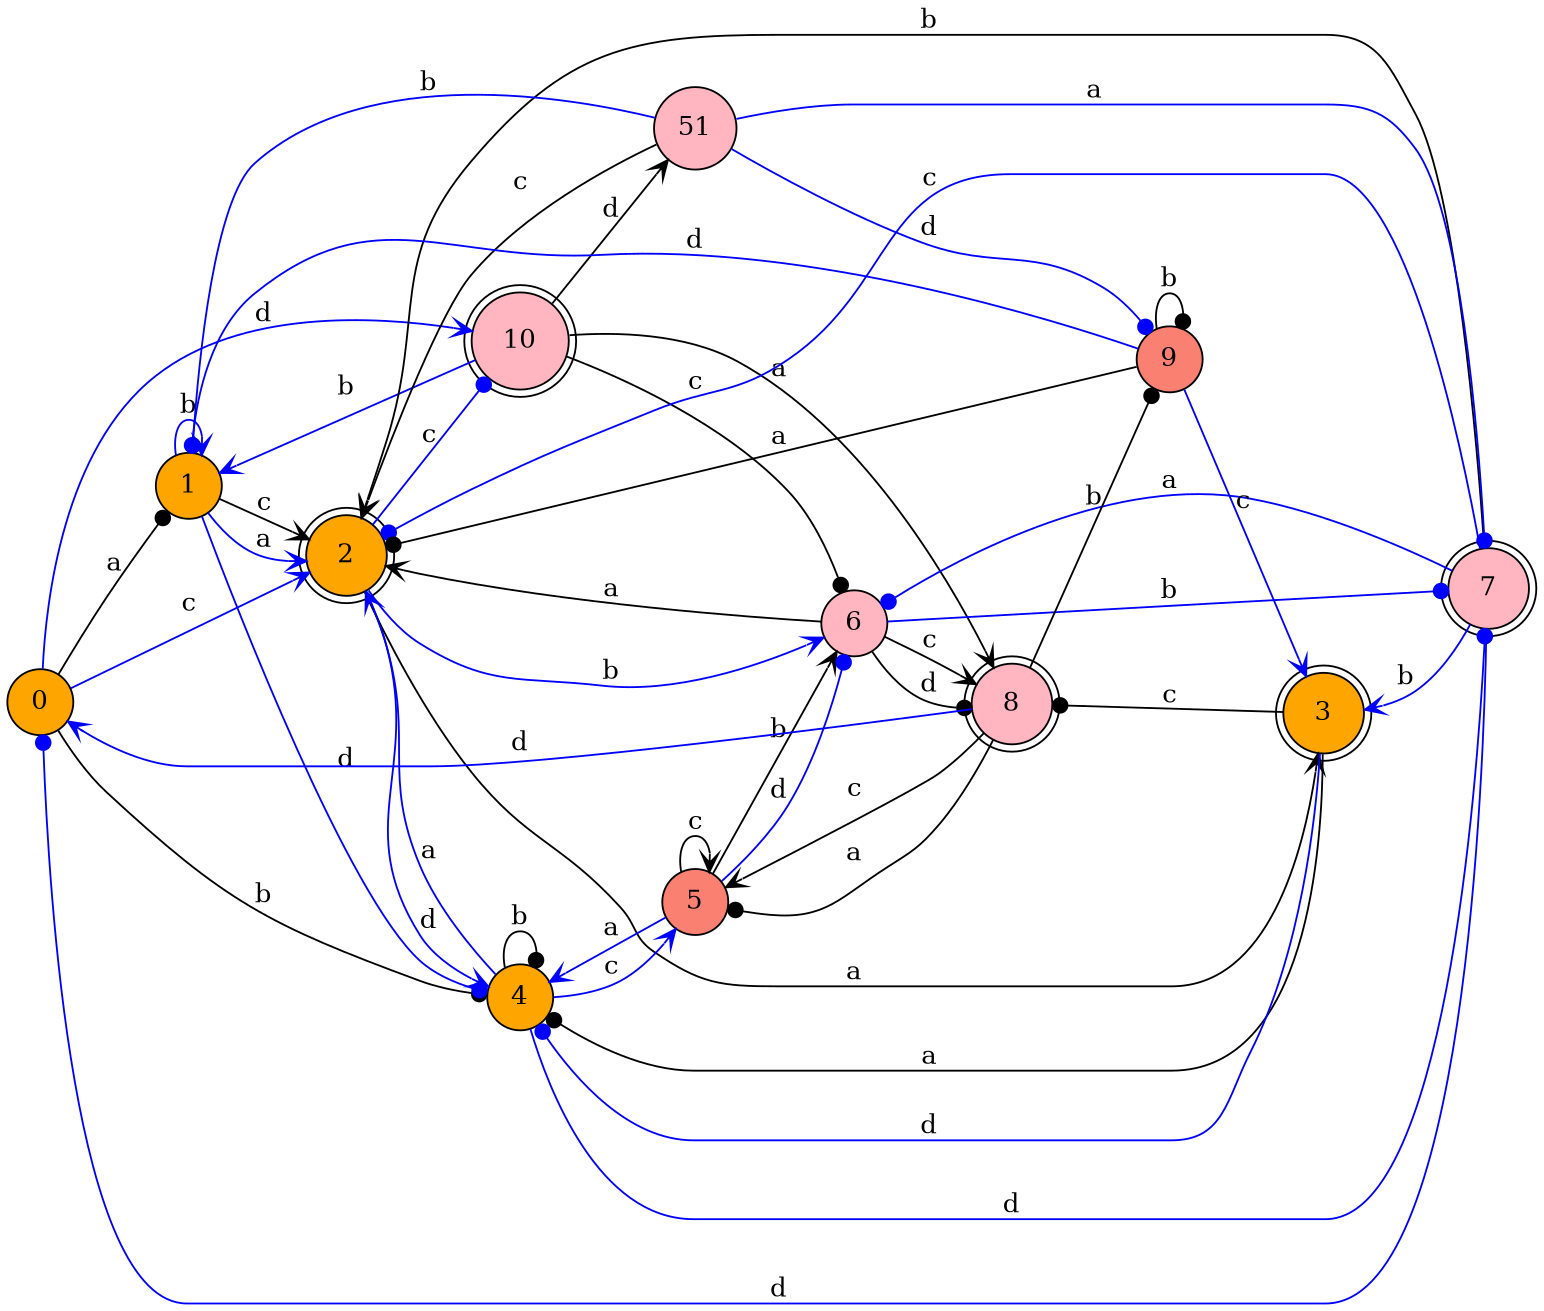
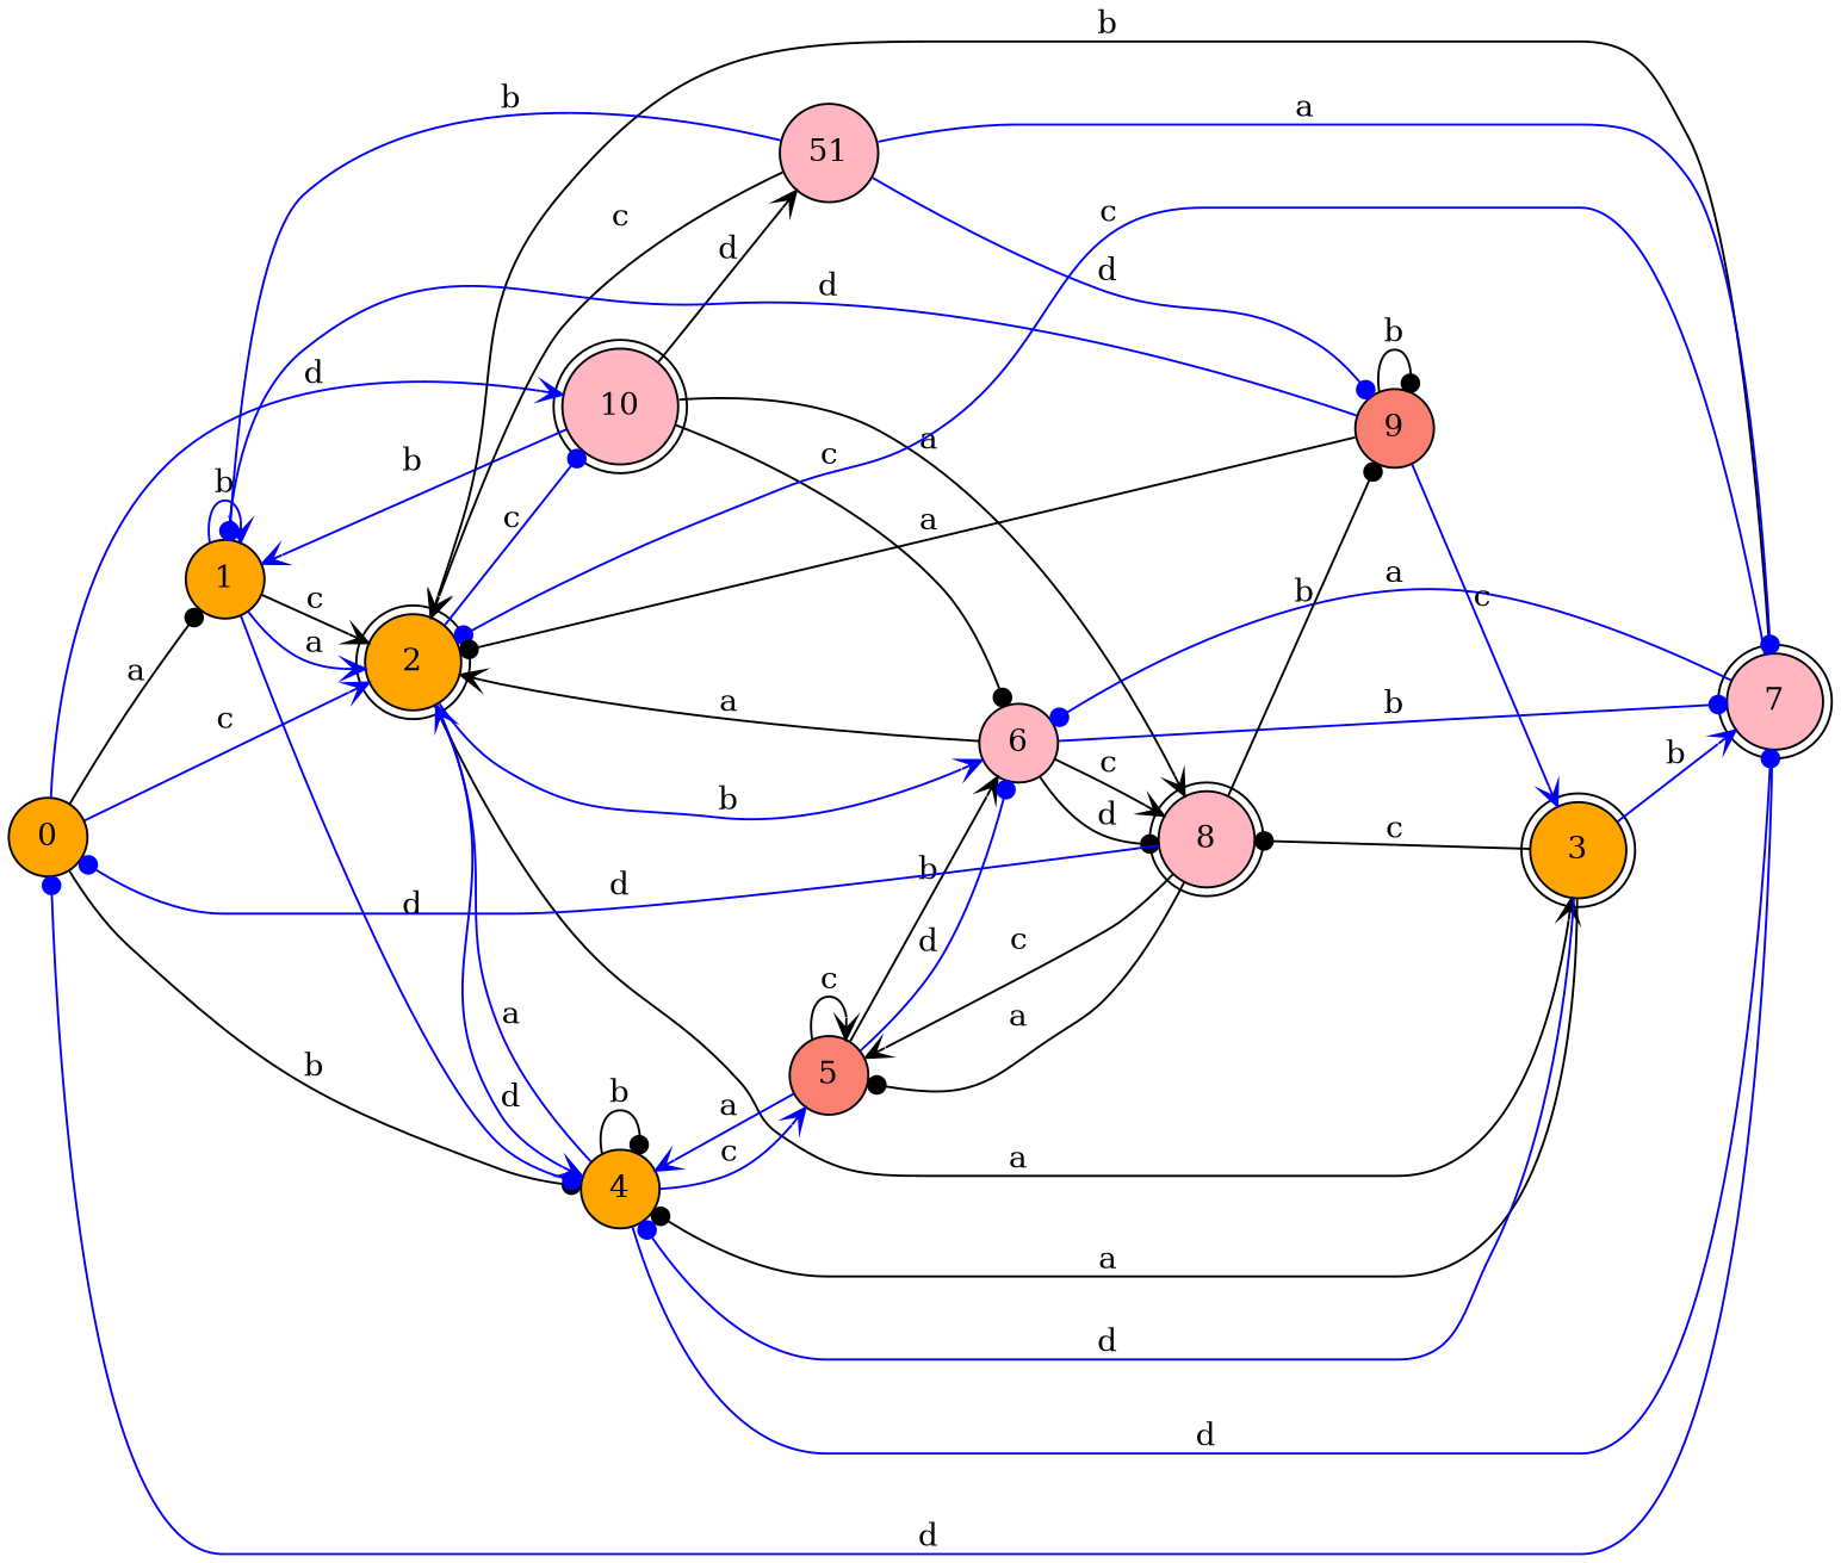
  digraph {
    rankdir=LR
    node [color=black fillcolor=orange shape=circle style=filled]
    edge [arrowhead=dot color=blue]
    n1 [label=0]
    n2 [label=1]
    n3 [label=2 shape=doublecircle style="rounded,filled"]
    n4 [label=4]
    n5 [fillcolor=lightpink label=10 shape=doublecircle style="rounded,filled"]
    n6 [label=3 shape=doublecircle style="rounded,filled"]
    n7 [fillcolor=lightpink label=6]
    n8 [fillcolor=lightpink label=7 shape=doublecircle style="rounded,filled"]
    n9 [fillcolor=salmon label=5]
    n10 [fillcolor=lightpink label=8 shape=doublecircle style="rounded,filled"]
    n11 [fillcolor=lightpink label=51]
    n12 [fillcolor=salmon label=9]
    n1 -> n2 [color=black label=a]
    n1 -> n3 [arrowhead=vee label=c]
    n1 -> n4 [color=black label=b]
    n1 -> n5 [arrowhead=vee label=d]
    n2 -> n2 [arrowhead=vee label=b]
    n2 -> n3 [arrowhead=vee label=a]
    n2 -> n3 [arrowhead=vee color=black label=c]
    n2 -> n4 [label=d]
    n3 -> n4 [arrowhead=vee label=d]
    n3 -> n5 [label=c]
    n3 -> n6 [arrowhead=vee color=black label=a]
    n3 -> n7 [arrowhead=vee label=b]
    n4 -> n3 [arrowhead=vee label=a]
    n4 -> n4 [color=black label=b]
    n4 -> n8 [label=d]
    n4 -> n9 [arrowhead=vee label=c]
    n5 -> n2 [arrowhead=vee label=b]
    n5 -> n7 [color=black label=c]
    n5 -> n10 [arrowhead=vee color=black label=a]
    n5 -> n11 [arrowhead=vee color=black label=d]
    n6 -> n4 [color=black label=a]
    n6 -> n4 [label=d]
-   n8 -> n6 [arrowhead=vee label=b]
+   n6 -> n8 [arrowhead=vee label=b]
    n6 -> n10 [color=black label=c]
    n7 -> n3 [arrowhead=vee color=black label=a]
    n7 -> n8 [label=b]
    n7 -> n10 [arrowhead=vee color=black label=c]
    n7 -> n10 [color=black label=d]
    n8 -> n1 [label=d]
    n8 -> n3 [arrowhead=vee color=black label=b]
    n8 -> n3 [label=c]
    n8 -> n7 [label=a]
    n9 -> n4 [arrowhead=vee label=a]
    n9 -> n7 [arrowhead=vee color=black label=b]
    n9 -> n7 [label=d]
    n9 -> n9 [arrowhead=vee color=black label=c]
-   n10 -> n1 [arrowhead=vee label=d]
+   n10 -> n1 [label=d]
    n10 -> n9 [color=black label=a]
    n10 -> n9 [arrowhead=vee color=black label=c]
    n10 -> n12 [color=black label=b]
    n11 -> n2 [label=b]
    n11 -> n3 [arrowhead=vee color=black label=c]
    n11 -> n8 [label=a]
    n11 -> n12 [label=d]
    n12 -> n2 [label=d]
    n12 -> n3 [color=black label=a]
    n12 -> n6 [arrowhead=vee label=c]
    n12 -> n12 [color=black label=b]
  }
